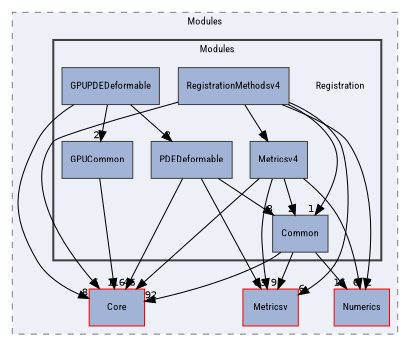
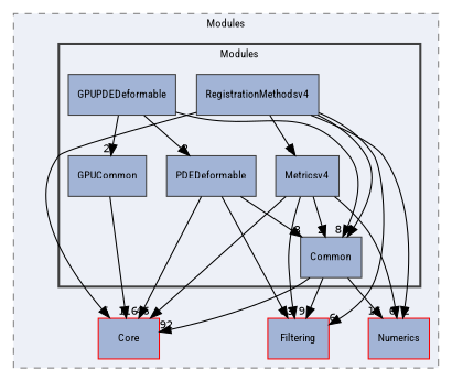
  digraph {
    compound=true
    fontname="Roboto Condensed"
    node [fontname="Roboto Condensed" fontsize=10 shape=box color=grey25 fillcolor="#a2b4d6" style="filled,"]
    edge [fontname="Roboto Condensed" fontsize=10 headlabel=2 labeldistance=1.5 labelfontname=Helvetica labelfontsize=10]
-   n1 [label=Registration shape=plaintext color="" fillcolor="" style=""]
    n2 [label=Common]
    n3 [label=GPUCommon]
    n4 [label=GPUPDEDeformable]
    n5 [label=Metricsv4]
    n6 [label=PDEDeformable]
    n7 [label=RegistrationMethodsv4]
    n8 [color=red label=Numerics]
-   n9 [color=red label=Metricsv]
+   n9 [color=red label=Filtering]
    n10 [color=red label=Core]
    subgraph cluster_1 {
      bgcolor="#edf0f7"
      fontsize=10
      label=Modules
      pencolor=grey50
      style="filled,dashed,"
      n8
      n9
      n10
      subgraph cluster_2 {
        bgcolor="#edf0f7"
        fontsize=10
        pencolor=grey25
        style="filled,bold,"
-       n1
        n2
        n3
        n4
        n5
        n6
        n7
      }
    }
    n2 -> n8 [headlabel=15]
    n2 -> n9 [headlabel=9]
    n2 -> n10 [headlabel=92]
    n3 -> n10 [headlabel=1]
    n4 -> n3
    n4 -> n6
-   n4 -> n10 [headlabel=8]
+   n4 -> n2 [headlabel=8]
    n5 -> n2
    n5 -> n8 [headlabel=6]
    n5 -> n9 [headlabel=3]
    n5 -> n10 [headlabel=46]
    n6 -> n2 [headlabel=8]
    n6 -> n9 [headlabel=8]
    n6 -> n10 [headlabel=16]
    n7 -> n2 [headlabel=1]
    n7 -> n5 [headlabel=3]
    n7 -> n8
    n7 -> n9 [headlabel=6]
    n7 -> n10 [headlabel=6]
  }
